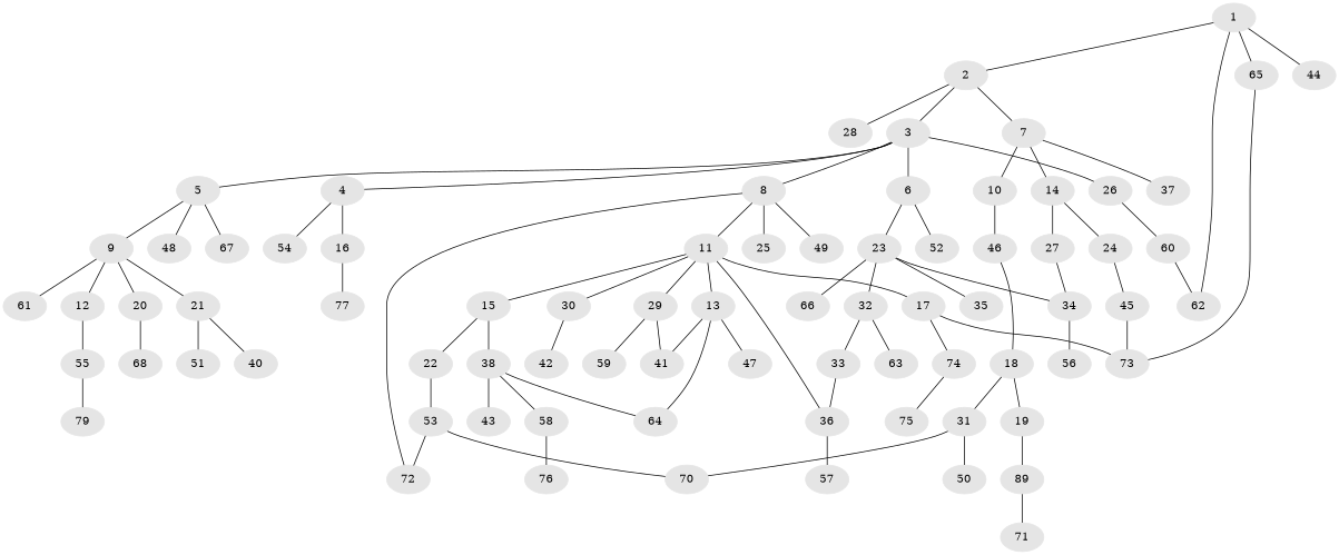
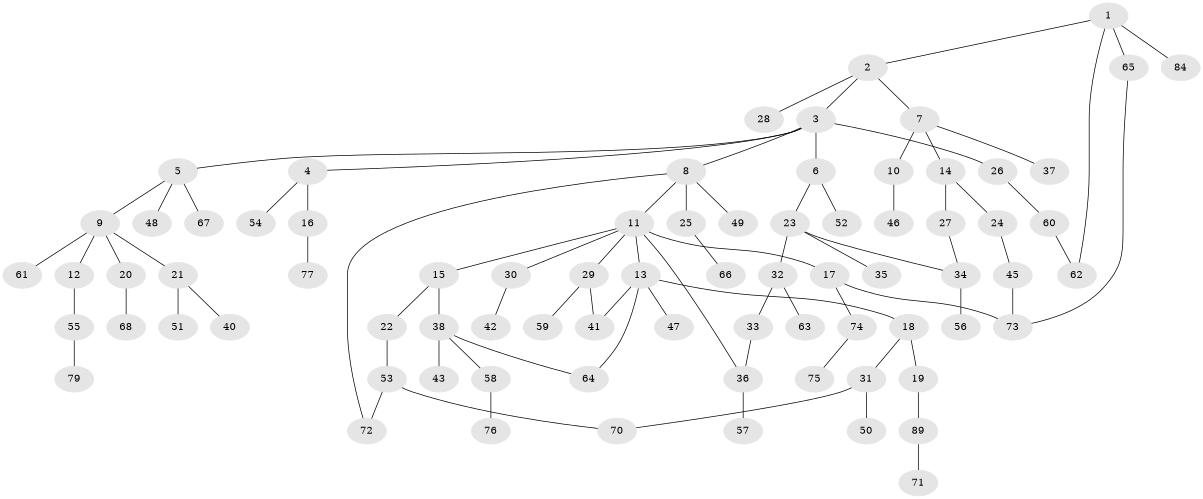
  graph {
    node [color=gray90 style=filled]
    1
    2
-   44
+   44 [label=84]
    62
    65
    3
    7
    28
    73
    4
    5
    6
    8
    26
    10
    14
    37
    16
    54
    9
    48
    67
    23
    52
    11
    25
    49
    72
    60
    77
    12
    20
    21
    61
    32
    34
    35
    46
    24
    27
    13
    15
    17
    29
    30
    36
    66
    55
    68
    40
    51
    18
    41
    47
    64
    22
    38
    74
    59
    42
    57
    n62 [label=79]
    19
    31
    45
    53
    43
    58
    75
    n70 [label=89]
    50
    70
    71
    33
    63
    56
    76
    1 -- 2
    1 -- 44
    1 -- 62
    1 -- 65
    2 -- 3
    2 -- 7
    2 -- 28
    65 -- 73
    3 -- 4
    3 -- 5
    3 -- 6
    3 -- 8
    3 -- 26
    7 -- 10
    7 -- 14
    7 -- 37
    4 -- 16
    4 -- 54
    5 -- 9
    5 -- 48
    5 -- 67
    6 -- 23
    6 -- 52
    8 -- 11
    8 -- 25
    8 -- 49
    8 -- 72
    26 -- 60
    10 -- 46
    14 -- 24
    14 -- 27
    16 -- 77
    9 -- 12
    9 -- 20
    9 -- 21
    9 -- 61
    23 -- 32
    23 -- 34
    23 -- 35
    11 -- 13
    11 -- 15
    11 -- 17
    11 -- 29
    11 -- 30
    11 -- 36
-   23 -- 66
+   25 -- 66
    60 -- 62
    12 -- 55
    20 -- 68
    21 -- 40
    21 -- 51
    32 -- 33
    32 -- 63
    34 -- 56
    24 -- 45
    27 -- 34
-   46 -- 18
+   13 -- 18
    13 -- 41
    13 -- 47
    13 -- 64
    15 -- 22
    15 -- 38
    17 -- 73
    17 -- 74
    29 -- 41
    29 -- 59
    30 -- 42
    36 -- 57
    55 -- n62
    18 -- 19
    18 -- 31
    22 -- 53
    38 -- 64
    38 -- 43
    38 -- 58
    74 -- 75
    19 -- n70
    31 -- 50
    31 -- 70
    45 -- 73
    53 -- 72
    53 -- 70
    58 -- 76
    n70 -- 71
    33 -- 36
  }
